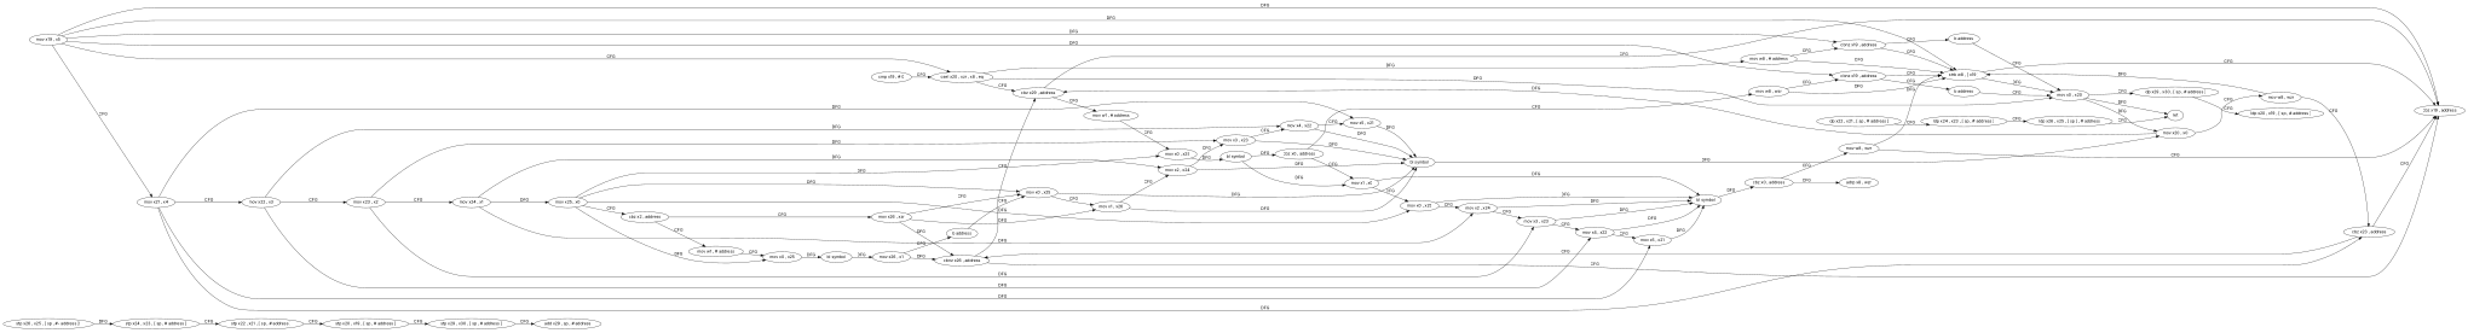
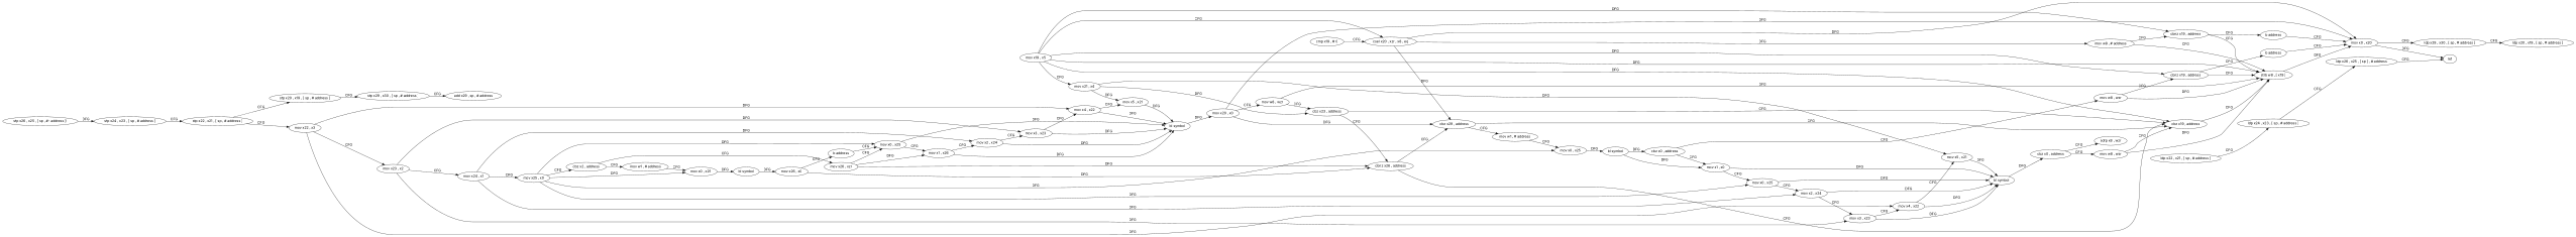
  digraph {
    fontname=Inter
    rankdir=LR
    node [fontname=Inter]
    edge [fontname=Inter]
    n1 [label="stp x26 , x25 , [ sp , #- address ]!"]
    n2 [label="stp x24 , x23 , [ sp , # address ]"]
    n3 [label="stp x22 , x21 , [ sp , # address ]"]
    n4 [label="stp x20 , x19 , [ sp , # address ]"]
    n5 [label="stp x29 , x30 , [ sp , # address ]"]
    n6 [label="add x29 , sp , # address"]
    n7 [label="mov x19 , x5"]
    n8 [label="mov x21 , x4"]
    n9 [label="cbz x19 , address"]
    n10 [label="strb w8 , [ x19 ]"]
    n11 [label="cbnz x19 , address"]
    n12 [label="csel x20 , xzr , x8 , eq"]
    n13 [label="cbnz x19 , address"]
    n14 [label="mov x22 , x3"]
    n15 [label="mov x5 , x21"]
    n16 [label="mov x5 , x21"]
    n17 [label="cbz x23 , address"]
    n18 [label="mov x0 , x20"]
    n19 [label="b address"]
    n20 [label="cbz x29 , address"]
    n21 [label="mov w8 , # address"]
    n22 [label="b address"]
    n23 [label="mov x23 , x2"]
    n24 [label="mov x4 , x22"]
    n25 [label="mov x4 , x22"]
    n26 [label="bl symbol"]
    n27 [label="bl symbol"]
    n28 [label="mov x24 , x1"]
    n29 [label="mov x3 , x23"]
    n30 [label="mov x3 , x23"]
    n31 [label="mov x25 , x0"]
    n32 [label="mov x2 , x24"]
    n33 [label="mov x2 , x24"]
    n34 [label="cbnz x26 , address"]
    n35 [label="cbz x2 , address"]
    n36 [label="mov x0 , x25"]
    n37 [label="mov x0 , x25"]
    n38 [label="mov x0 , x25"]
    n39 [label="mov x0 , x25"]
    n40 [label="mov x26 , xzr"]
    n41 [label="mov w1 , # address"]
    n42 [label="mov x1 , x26"]
    n43 [label="bl symbol"]
    n44 [label="bl symbol"]
    n45 [label="mov x20 , x0"]
-   n46 [label="mov x26 , x1"]
+   n46 [label="mov x26 , x0"]
    n47 [label="b address"]
    n48 [label="ldp x29 , x30 , [ sp , # address ]"]
    n49 [label=ret]
    n50 [label="ldp x20 , x19 , [ sp , # address ]"]
    n51 [label="mov w1 , # address"]
    n52 [label="mov w8 , wzr"]
    n53 [label="ldp x22 , x21 , [ sp , # address ]"]
    n54 [label="ldp x24 , x23 , [ sp , # address ]"]
    n55 [label="ldp x26 , x25 , [ sp ] , # address"]
    n56 [label="cbz x0 , address"]
    n57 [label="mov x1 , x0"]
    n58 [label="mov w8 , wzr"]
    n59 [label="cbz x0 , address"]
    n60 [label="adrp x8 , wzr"]
    n61 [label="mov w8 , wzr"]
    n62 [label="cmp x19 , # 0"]
    n1 -> n2 [label=DFG]
    n2 -> n3 [label=CFG]
    n3 -> n4 [label=CFG]
    n4 -> n5 [label=CFG]
    n5 -> n6 [label=CFG]
    n7 -> n8 [label=CFG]
    n7 -> n9 [label=DFG]
    n7 -> n10 [label=DFG]
    n7 -> n11 [label=DFG]
    n7 -> n12 [label=CFG]
    n7 -> n13 [label=DFG]
-   n8 -> n14 [label=CFG]
+   n3 -> n14 [label=CFG]
    n8 -> n15 [label=DFG]
    n8 -> n16 [label=DFG]
    n8 -> n17 [label=DFG]
-   n10 -> n9 [label=CFG]
+   n9 -> n10 [label=CFG]
    n10 -> n18 [label=DFG]
    n11 -> n10 [label=CFG]
    n11 -> n19 [label=CFG]
    n12 -> n18 [label=DFG]
-   n12 -> n20 [label=CFG]
+   n12 -> n20 [label=DFG]
    n12 -> n21 [label=DFG]
    n13 -> n10 [label=CFG]
    n13 -> n22 [label=CFG]
    n14 -> n23 [label=CFG]
    n14 -> n24 [label=DFG]
    n14 -> n25 [label=DFG]
    n15 -> n26 [label=DFG]
    n16 -> n27 [label=DFG]
    n17 -> n9 [label=CFG]
    n17 -> n34 [label=CFG]
    n18 -> n48 [label=CFG]
    n18 -> n49 [label=DFG]
    n19 -> n18 [label=CFG]
    n20 -> n9 [label=CFG]
    n20 -> n51 [label=CFG]
    n21 -> n10 [label=CFG]
    n21 -> n13 [label=CFG]
    n22 -> n18 [label=CFG]
    n23 -> n28 [label=CFG]
    n23 -> n29 [label=DFG]
    n23 -> n30 [label=DFG]
    n24 -> n15 [label=CFG]
    n24 -> n26 [label=DFG]
    n25 -> n16 [label=CFG]
    n25 -> n27 [label=DFG]
    n26 -> n45 [label=DFG]
    n27 -> n59 [label=DFG]
    n28 -> n31 [label=DFG]
    n28 -> n32 [label=DFG]
    n28 -> n33 [label=DFG]
    n29 -> n24 [label=CFG]
    n29 -> n26 [label=DFG]
    n30 -> n25 [label=CFG]
    n30 -> n27 [label=DFG]
    n31 -> n35 [label=CFG]
    n31 -> n36 [label=DFG]
    n31 -> n37 [label=DFG]
    n31 -> n38 [label=DFG]
    n31 -> n39 [label=DFG]
    n32 -> n26 [label=DFG]
    n32 -> n29 [label=CFG]
    n33 -> n27 [label=DFG]
    n33 -> n30 [label=CFG]
    n34 -> n9 [label=CFG]
    n34 -> n20 [label=CFG]
    n35 -> n40 [label=CFG]
    n35 -> n41 [label=CFG]
    n36 -> n26 [label=DFG]
    n36 -> n42 [label=CFG]
    n37 -> n43 [label=DFG]
    n38 -> n44 [label=DFG]
    n39 -> n27 [label=DFG]
    n39 -> n33 [label=CFG]
    n40 -> n34 [label=DFG]
    n40 -> n36 [label=CFG]
    n40 -> n42 [label=DFG]
    n41 -> n37 [label=CFG]
    n42 -> n26 [label=DFG]
    n42 -> n32 [label=CFG]
    n43 -> n46 [label=DFG]
    n44 -> n56 [label=DFG]
    n44 -> n57 [label=DFG]
-   n18 -> n45 [label=DFG]
+   n45 -> n18 [label=DFG]
    n45 -> n20 [label=DFG]
    n45 -> n52 [label=CFG]
    n46 -> n34 [label=DFG]
    n46 -> n47 [label=CFG]
    n47 -> n36 [label=CFG]
    n48 -> n50 [label=CFG]
    n51 -> n38 [label=CFG]
    n52 -> n10 [label=DFG]
    n52 -> n17 [label=CFG]
    n53 -> n54 [label=CFG]
    n54 -> n55 [label=CFG]
    n55 -> n49 [label=CFG]
    n56 -> n57 [label=CFG]
    n56 -> n58 [label=CFG]
    n57 -> n27 [label=DFG]
    n57 -> n39 [label=CFG]
    n58 -> n10 [label=DFG]
    n58 -> n11 [label=CFG]
    n59 -> n60 [label=CFG]
    n59 -> n61 [label=CFG]
    n61 -> n9 [label=CFG]
    n61 -> n10 [label=DFG]
    n62 -> n12 [label=CFG]
  }
